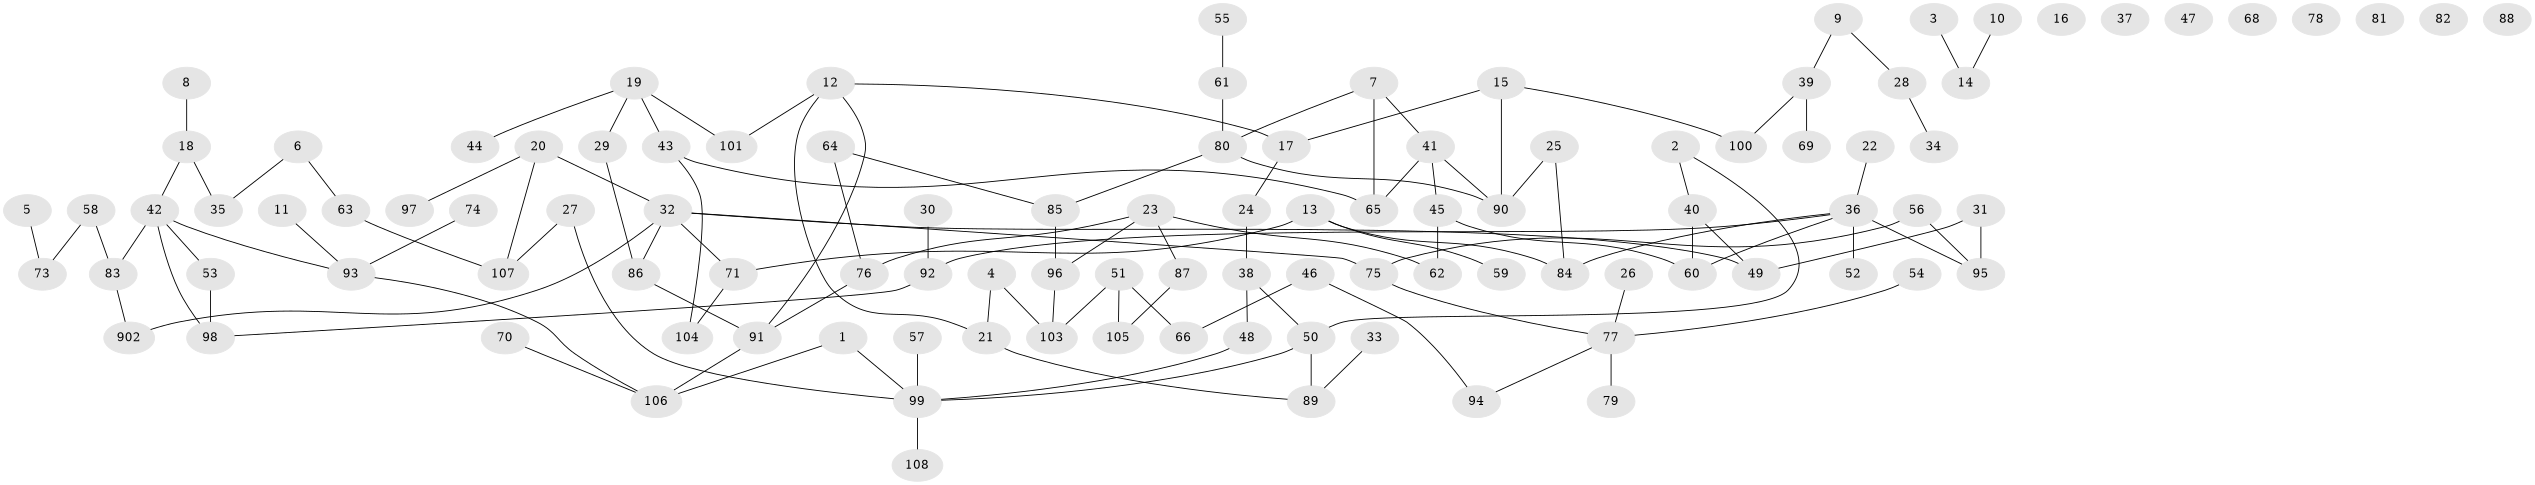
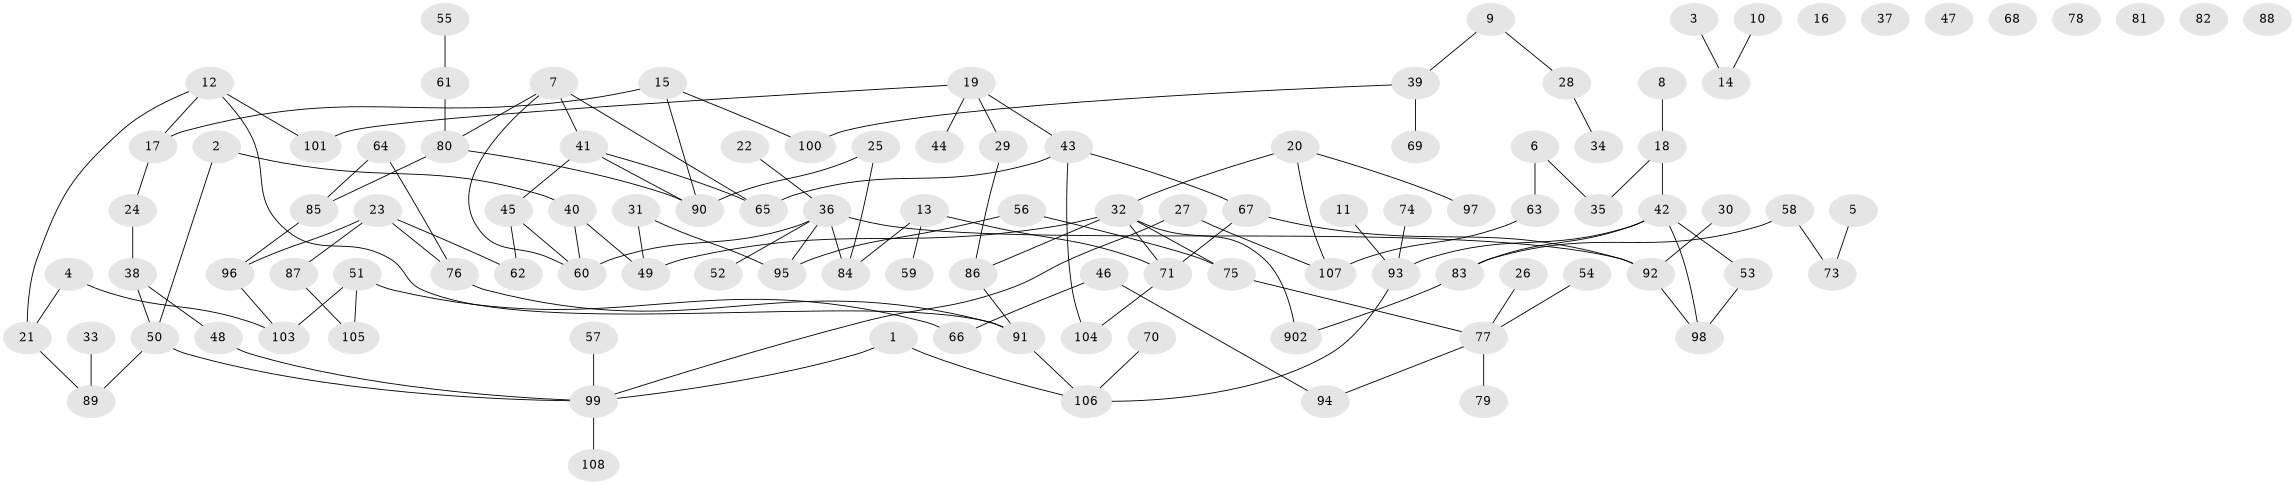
  graph {
    node [color=gray90 style=filled]
    1
    99
    106
    108
    2
    40
    50
    60
    49
    89
    3
    14
    4
    21
    103
    5
    73
    6
    35
    63
    107
    7
    41
    65
    80
    90
    45
    85
    8
    18
    42
    9
    28
    39
    34
    100
    69
    10
    11
    93
    12
    17
    91
    101
    24
    13
    59
    71
    84
    104
    15
    16
    38
    53
    83
    98
    19
    29
    43
    44
    86
+   67
    20
    32
    97
    75
    n67 [label=902]
    22
    36
    92
    52
    95
    23
    62
    76
    87
    96
    105
    48
    25
    26
    77
    94
    79
    27
    30
    31
    33
    37
    46
    66
    47
    51
    54
    55
    61
    56
    57
    58
    64
    68
    70
    74
    78
    81
    82
    88
    1 -- 99
    1 -- 106
    99 -- 108
    2 -- 40
    2 -- 50
    40 -- 60
    40 -- 49
    50 -- 99
    50 -- 89
    3 -- 14
    4 -- 21
    4 -- 103
    21 -- 89
    5 -- 73
    6 -- 35
    6 -- 63
    63 -- 107
+   7 -- 60
    7 -- 41
    7 -- 65
    7 -- 80
    41 -- 65
    41 -- 90
    41 -- 45
    80 -- 90
    80 -- 85
    45 -- 60
    45 -- 62
    85 -- 96
    8 -- 18
    18 -- 35
    18 -- 42
    42 -- 93
    42 -- 53
    42 -- 83
    42 -- 98
    9 -- 28
    9 -- 39
    28 -- 34
    39 -- 100
    39 -- 69
    10 -- 14
    11 -- 93
    93 -- 106
    12 -- 21
    12 -- 17
    12 -- 91
    12 -- 101
    17 -- 24
    91 -- 106
    24 -- 38
    13 -- 59
    13 -- 71
    13 -- 84
    71 -- 104
    15 -- 90
    15 -- 100
    15 -- 17
    38 -- 50
    38 -- 48
    53 -- 98
    83 -- n67
    19 -- 101
    19 -- 29
    19 -- 43
    19 -- 44
    29 -- 86
    43 -- 65
    43 -- 104
+   43 -- 67
    86 -- 91
+   67 -- 71
+   67 -- 92
    20 -- 107
    20 -- 32
    20 -- 97
    32 -- 49
    32 -- 71
    32 -- 86
    32 -- 75
    32 -- n67
    75 -- 77
    22 -- 36
    36 -- 60
    36 -- 84
    36 -- 92
    36 -- 52
    36 -- 95
    92 -- 98
    23 -- 62
    23 -- 76
    23 -- 87
    23 -- 96
    76 -- 91
    87 -- 105
    96 -- 103
    48 -- 99
    25 -- 90
    25 -- 84
    26 -- 77
    77 -- 94
    77 -- 79
    27 -- 99
    27 -- 107
    30 -- 92
    31 -- 49
    31 -- 95
    33 -- 89
    46 -- 94
    46 -- 66
    51 -- 103
    51 -- 105
    51 -- 66
    54 -- 77
    55 -- 61
    61 -- 80
    56 -- 75
    56 -- 95
    57 -- 99
    58 -- 73
    58 -- 83
    64 -- 85
    64 -- 76
    70 -- 106
    74 -- 93
  }
